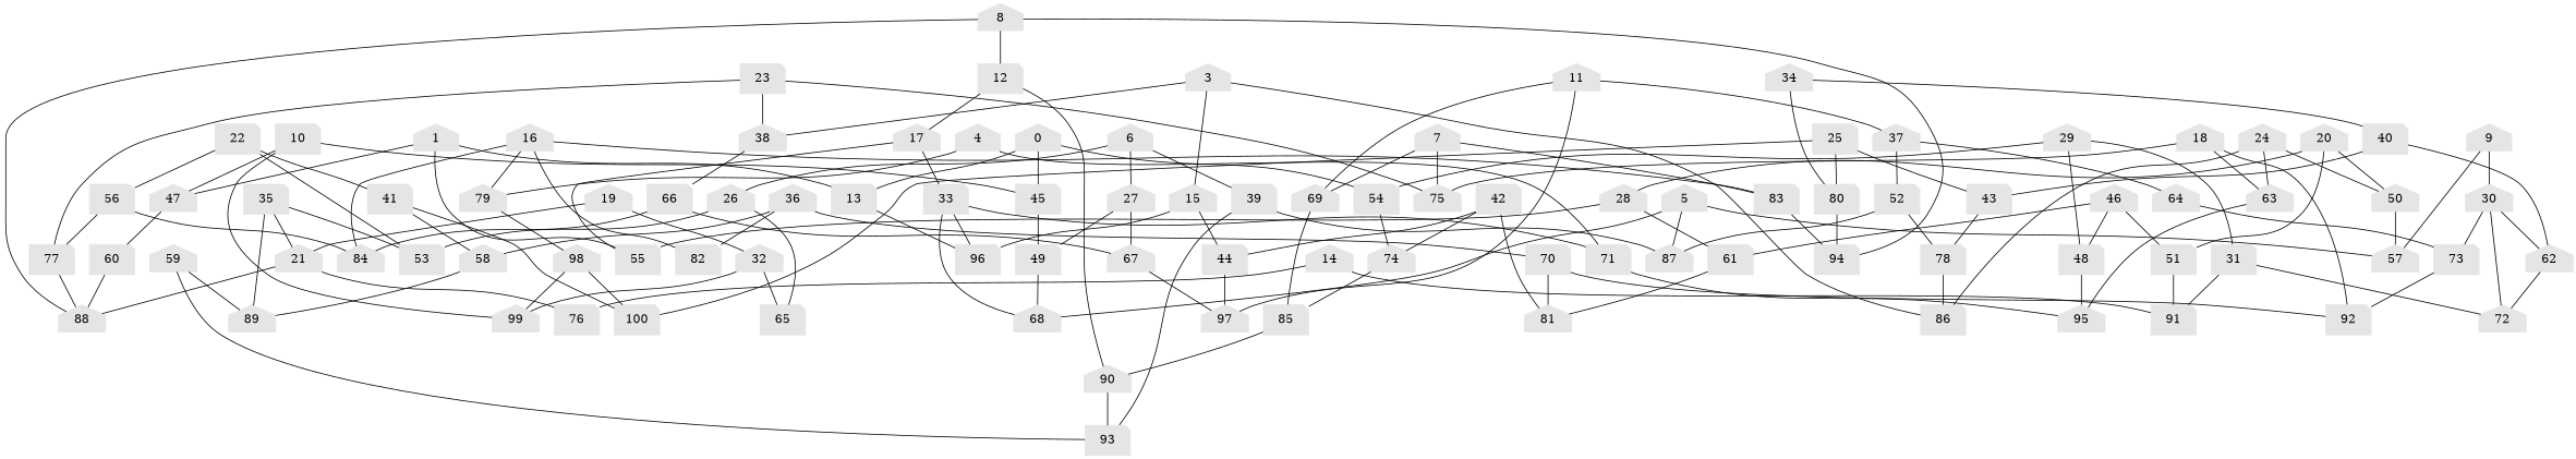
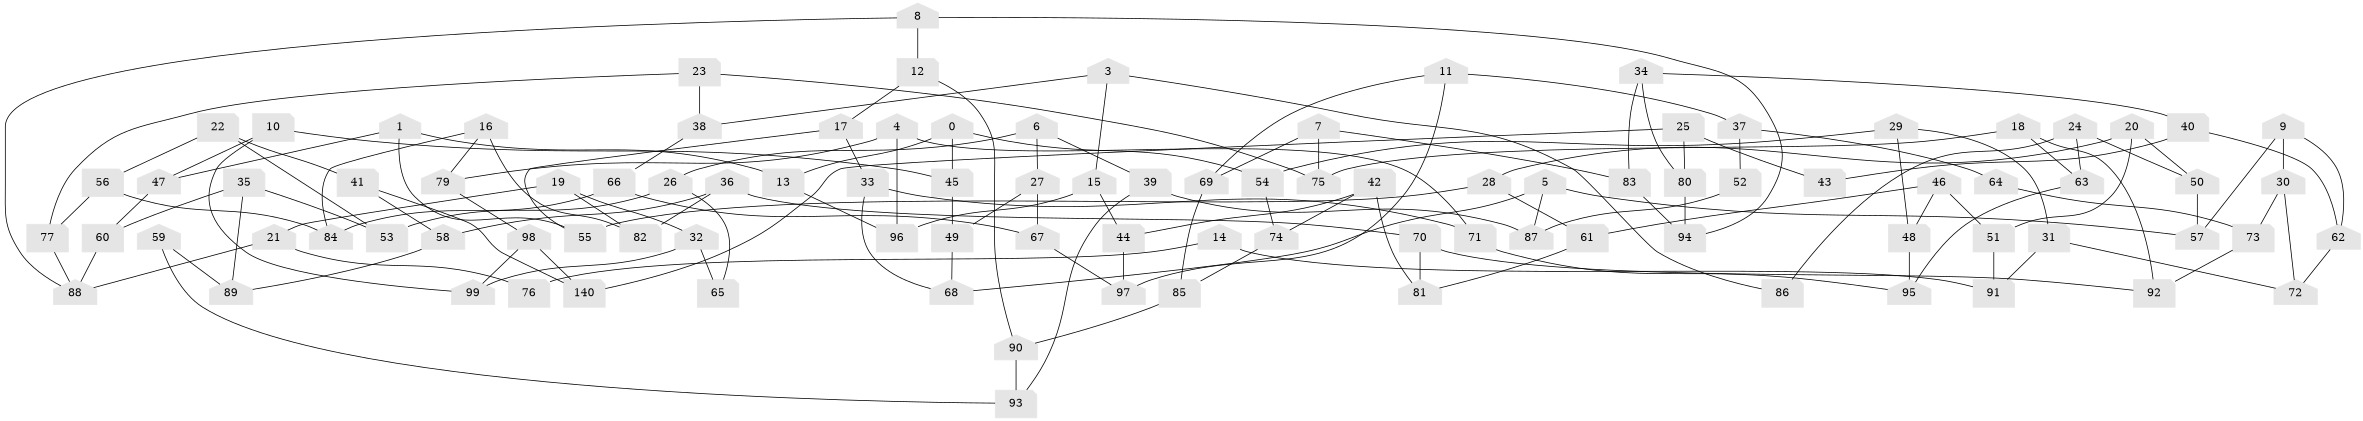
  graph {
    node [color=gray90 shape=house style=filled]
    13 [shape=note]
    1
    47
    55 [shape=note]
    96 [shape=note]
    60 [shape=note]
    n7 [label=0]
    45 [shape=note]
    54 [shape=note]
    49 [shape=note]
    74
    3
    15
    38
    86 [shape=note]
    44 [shape=note]
    66 [shape=note]
    71 [shape=note]
    4
    79
    95
    98
    5
    57
    68
    87
    6
    26
    27
    39 [shape=note]
    53 [shape=note]
    65 [shape=note]
    67
    93 [shape=note]
    7
    69
    75
    83 [shape=note]
    85 [shape=note]
    94 [shape=note]
    12 [shape=note]
    8
    88
    17
    90
    9
    30
    62
    72
    73 [shape=note]
    10 [shape=note]
    99
    11
    37
    97
    64
    52 [shape=note]
    33 [shape=note]
    76 [shape=note]
    14
    91 [shape=note]
    16
    82 [shape=note]
    84
    18
    63
    92 [shape=note]
    19
    21
    32
    20
    28
    50
    51 [shape=note]
    61 [shape=note]
    22 [shape=note]
    41 [shape=note]
    56 [shape=note]
-   100 [shape=note]
+   100 [shape=note label=140]
    58
    77 [shape=note]
    23 [shape=note]
    24
    25 [shape=note]
    43 [shape=note]
    80 [shape=note]
-   78 [shape=note]
    81
    29
    31 [shape=note]
    48 [shape=note]
    34
    40 [shape=note]
    35 [shape=note]
    89
    36
    70 [shape=note]
    42 [shape=note]
    46
    59
    13 -- 96
    1 -- 13
    1 -- 47
    1 -- 55
    47 -- 60
    60 -- 88
    n7 -- 13
    n7 -- 45
    n7 -- 54
    45 -- 49
    54 -- 74
    49 -- 68
    74 -- 85
    3 -- 15
    3 -- 38
    3 -- 86
    15 -- 96
    15 -- 44
    38 -- 66
    44 -- 97
    66 -- 67
    66 -- 84
    71 -- 95
-   33 -- 96
+   4 -- 96
    4 -- 71
    4 -- 79
    79 -- 98
    98 -- 99
    98 -- 100
    5 -- 57
    5 -- 68
    5 -- 87
    6 -- 26
    6 -- 27
    6 -- 39
    26 -- 53
    26 -- 65
    27 -- 49
    27 -- 67
    39 -- 87
    39 -- 93
    67 -- 97
    7 -- 69
    7 -- 75
    7 -- 83
    69 -- 85
    83 -- 94
    85 -- 90
    12 -- 17
    12 -- 90
    8 -- 94
    8 -- 12
    8 -- 88
    17 -- 55
    17 -- 33
    90 -- 93
    9 -- 57
    9 -- 30
-   30 -- 62
+   9 -- 62
    30 -- 72
    30 -- 73
    62 -- 72
    73 -- 92
    10 -- 47
    10 -- 45
    10 -- 99
    11 -- 69
    11 -- 37
    11 -- 97
    37 -- 64
    37 -- 52
    64 -- 73
    52 -- 87
-   52 -- 78
    33 -- 71
    33 -- 68
    14 -- 76
    14 -- 91
    16 -- 79
    16 -- 82
    16 -- 84
    18 -- 75
    18 -- 63
    18 -- 92
    63 -- 95
+   19 -- 82
    19 -- 21
    19 -- 32
    21 -- 88
    21 -- 76
    32 -- 65
    32 -- 99
    20 -- 28
    20 -- 50
    20 -- 51
    28 -- 55
    28 -- 61
    50 -- 57
    51 -- 91
    61 -- 81
    22 -- 53
    22 -- 41
    22 -- 56
    41 -- 100
    41 -- 58
    56 -- 84
    56 -- 77
    58 -- 89
    77 -- 88
    23 -- 38
    23 -- 75
    23 -- 77
    24 -- 86
    24 -- 63
    24 -- 50
    25 -- 100
    25 -- 43
    25 -- 80
-   43 -- 78
    80 -- 94
-   78 -- 86
    29 -- 54
    29 -- 31
    29 -- 48
    31 -- 72
    31 -- 91
    48 -- 95
-   16 -- 83
+   34 -- 83
    34 -- 80
    34 -- 40
    40 -- 62
    40 -- 43
-   35 -- 21
+   35 -- 60
    35 -- 53
    35 -- 89
    36 -- 82
    36 -- 58
    36 -- 70
    70 -- 92
    70 -- 81
    42 -- 74
    42 -- 44
    42 -- 81
    46 -- 51
    46 -- 61
    46 -- 48
    59 -- 93
    59 -- 89
  }
